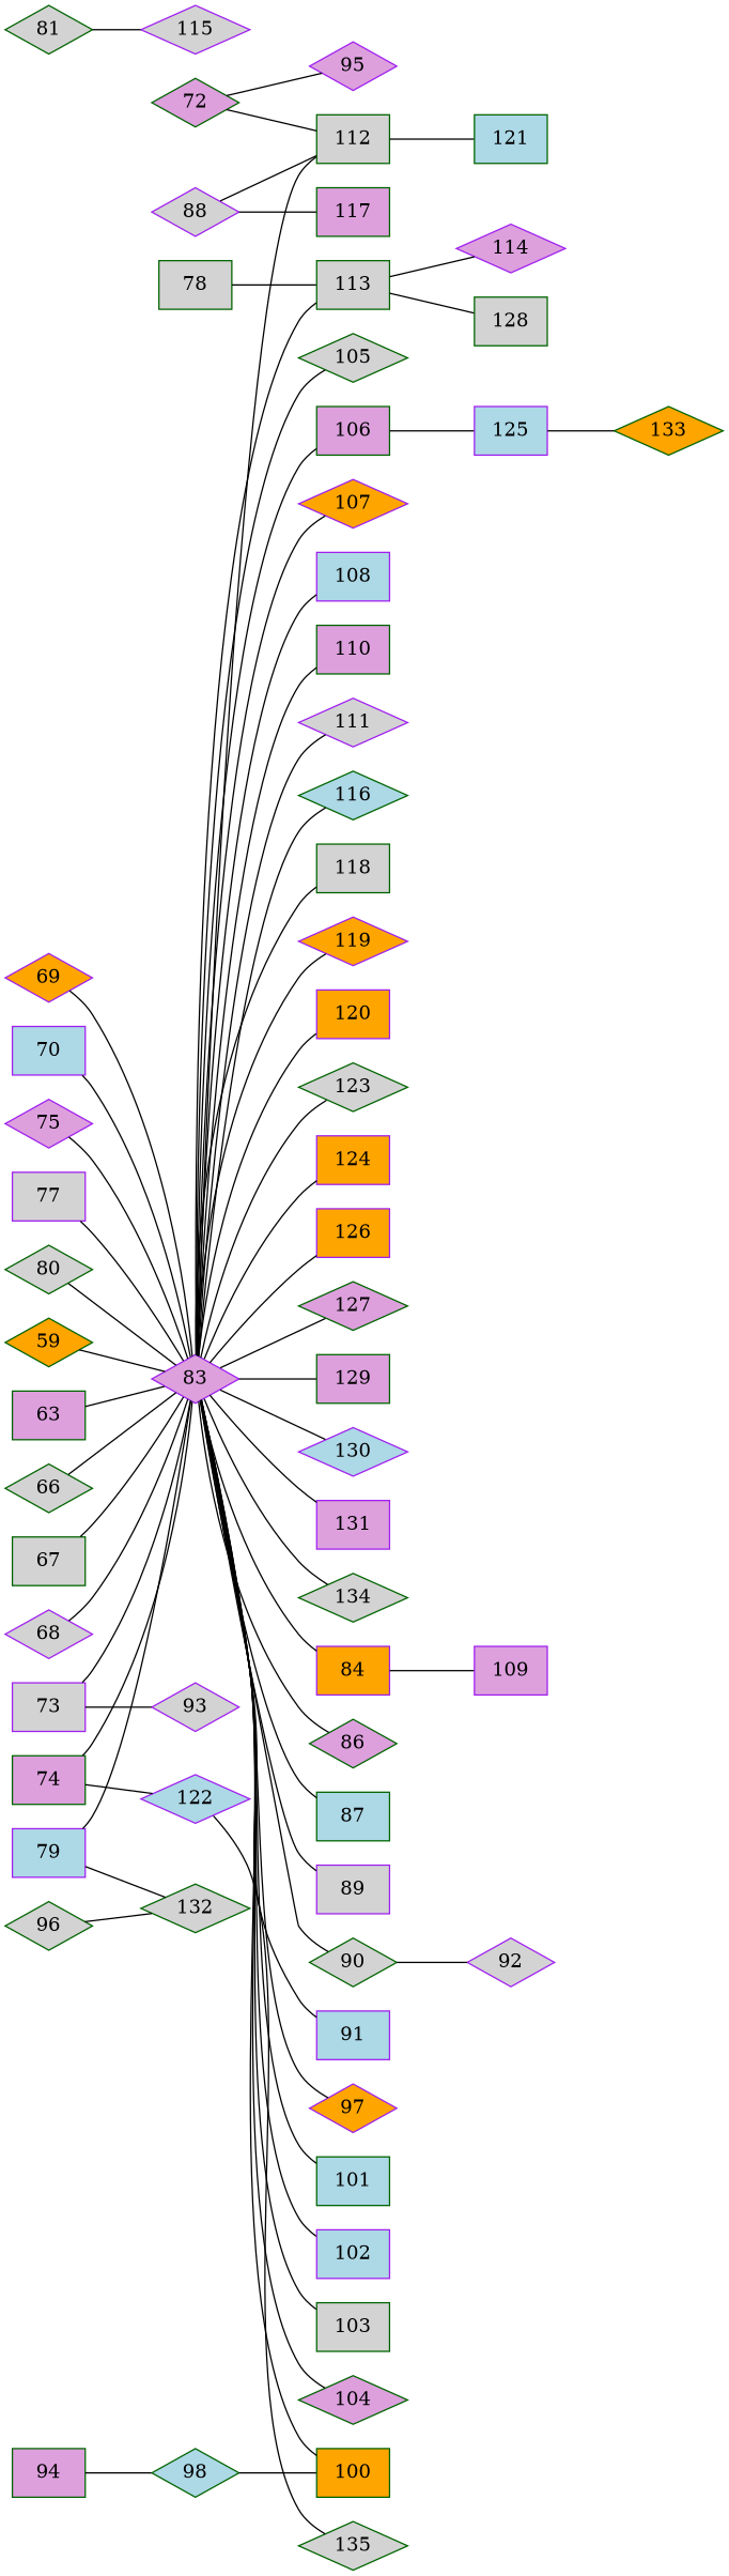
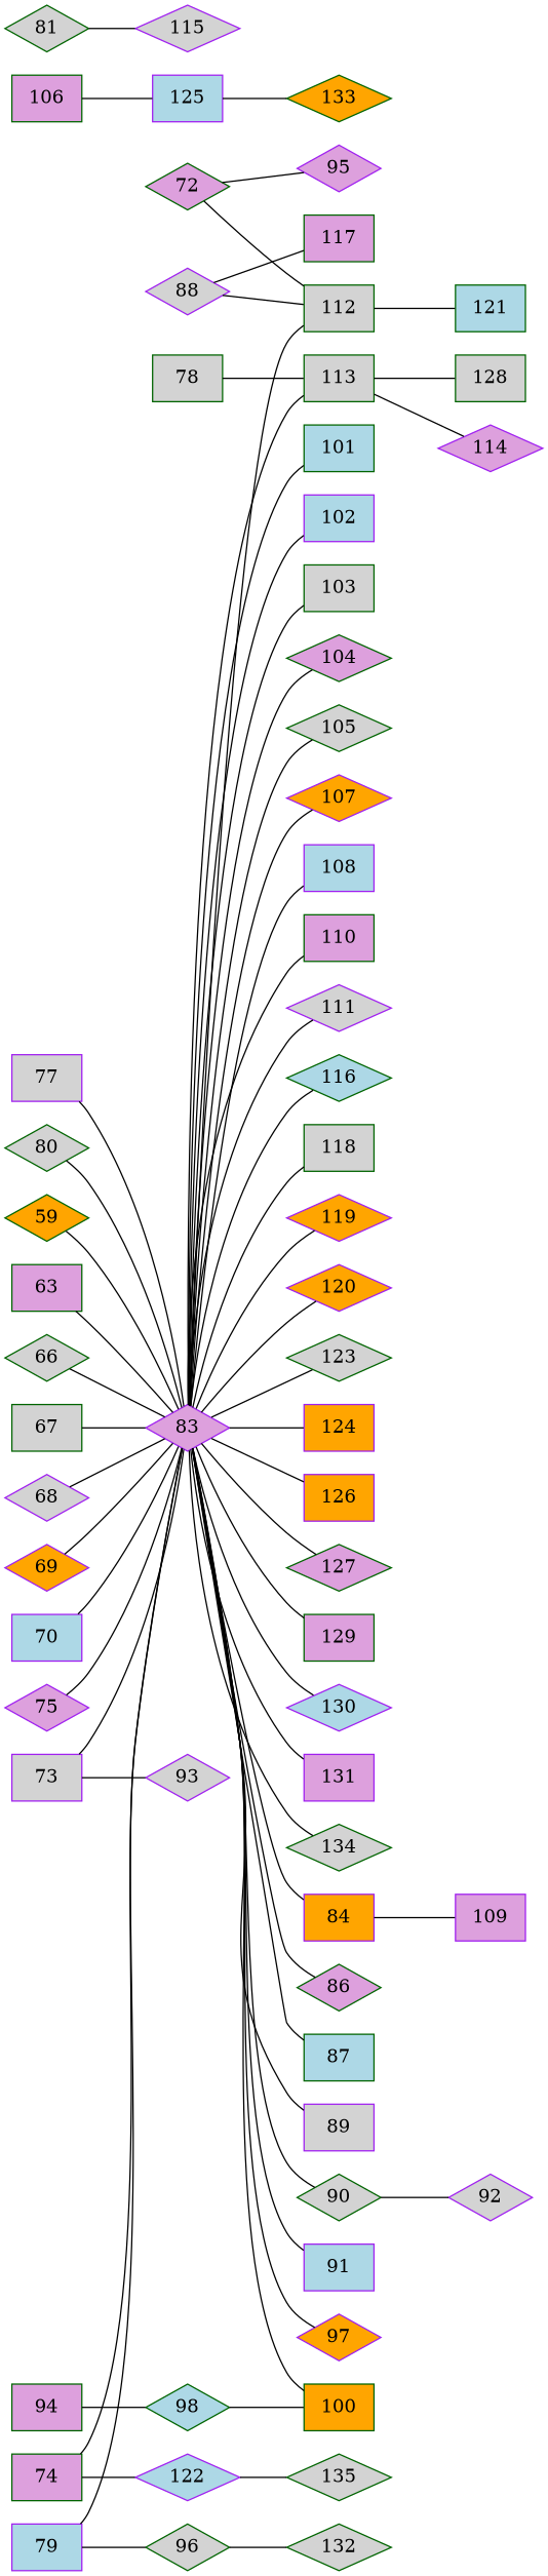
  graph {
    rankdir=LR
    node [color=darkgreen fillcolor=lightgrey shape=diamond style=filled]
    83 [color=purple fillcolor=plum super="+19+65+42+60+52+61+71+27+51+58+46+64+56+82"]
    112 [shape=box super="+53"]
    113 [shape=box super="+38+54+62+76+43+47"]
    84 [color=purple fillcolor=orange shape=box]
    86 [fillcolor=plum]
    87 [fillcolor=lightblue shape=box]
    89 [color=purple shape=box]
    90 [super="+15"]
    91 [color=purple fillcolor=lightblue shape=box]
    97 [color=purple fillcolor=orange]
    100 [fillcolor=orange shape=box super="+99"]
    101 [fillcolor=lightblue shape=box]
    102 [color=purple fillcolor=lightblue shape=box]
    103 [shape=box]
    104 [fillcolor=plum]
    105
    106 [fillcolor=plum shape=box]
    107 [color=purple fillcolor=orange]
    108 [color=purple fillcolor=lightblue shape=box]
    110 [fillcolor=plum shape=box]
    111 [color=purple]
    116 [fillcolor=lightblue]
    118 [shape=box]
    119 [color=purple fillcolor=orange]
-   120 [color=purple fillcolor=orange shape=box]
+   120 [color=purple fillcolor=orange]
    123
    124 [color=purple fillcolor=orange shape=box]
    126 [color=purple fillcolor=orange shape=box]
    127 [fillcolor=plum]
    129 [fillcolor=plum shape=box]
    130 [color=purple fillcolor=lightblue]
    131 [color=purple fillcolor=plum shape=box]
    134
    59 [fillcolor=orange]
    63 [fillcolor=plum shape=box]
    66
    67 [shape=box]
    68 [color=purple]
    69 [color=purple fillcolor=orange]
    70 [color=purple fillcolor=lightblue shape=box]
    72 [fillcolor=plum super="+57"]
    95 [color=purple fillcolor=plum]
    121 [fillcolor=lightblue shape=box]
    73 [color=purple shape=box]
    93 [color=purple]
    74 [fillcolor=plum shape=box]
    122 [color=purple fillcolor=lightblue]
    135
    75 [color=purple fillcolor=plum]
    115 [color=purple]
    81
    77 [color=purple shape=box]
    114 [color=purple fillcolor=plum]
    128 [shape=box]
    78 [shape=box]
    79 [color=purple fillcolor=lightblue shape=box]
    96
    132
    80
    109 [color=purple fillcolor=plum shape=box]
    92 [color=purple]
    125 [color=purple fillcolor=lightblue shape=box]
    88 [color=purple]
    117 [fillcolor=plum shape=box]
    98 [fillcolor=lightblue super="+85"]
    94 [fillcolor=plum shape=box]
    133 [fillcolor=orange]
    83 -- 112
    83 -- 113
    83 -- 84
    83 -- 86
    83 -- 87
    83 -- 89
    83 -- 90
    83 -- 91
    83 -- 97
    83 -- 100
    83 -- 101
    83 -- 102
    83 -- 103
    83 -- 104
    83 -- 105
-   83 -- 106
    83 -- 107
    83 -- 108
    83 -- 110
    83 -- 111
    83 -- 116
    83 -- 118
    83 -- 119
    83 -- 120
    83 -- 123
    83 -- 124
    83 -- 126
    83 -- 127
    83 -- 129
    83 -- 130
    83 -- 131
    83 -- 134
    112 -- 121
    113 -- 114
    113 -- 128
    84 -- 109
    90 -- 92
    106 -- 125
    59 -- 83
    63 -- 83
    66 -- 83
    67 -- 83
    68 -- 83
    69 -- 83
    70 -- 83
    72 -- 112
    72 -- 95
    73 -- 83
    73 -- 93
    74 -- 83
    74 -- 122
    122 -- 135
    75 -- 83
    81 -- 115
    77 -- 83
    78 -- 113
    79 -- 83
-   79 -- 132
+   79 -- 96
    96 -- 132
    80 -- 83
    125 -- 133
    88 -- 112
    88 -- 117
    98 -- 100
    94 -- 98
  }
